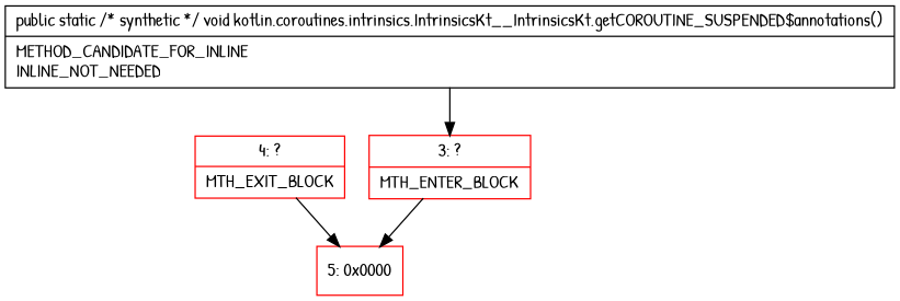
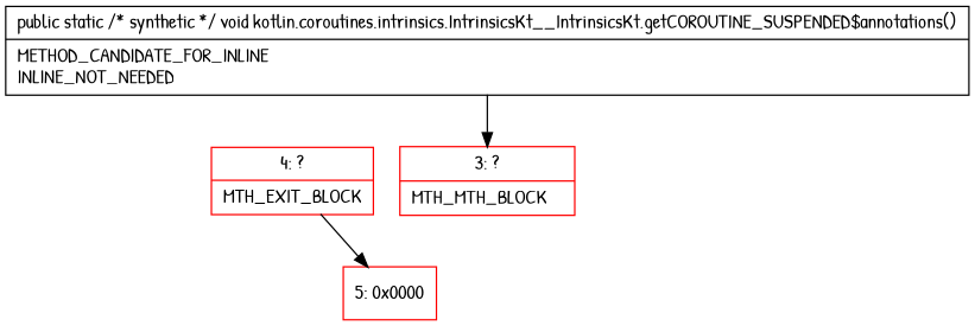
  digraph {
    fontname="Patrick Hand"
    node [color=red fontname="Patrick Hand" shape=record]
    edge [fontname="Patrick Hand"]
-   n1 [label="{3\:\ ?|MTH_ENTER_BLOCK\l}"]
+   n1 [label="{3\:\ ?|MTH_MTH_BLOCK\l}"]
    n2 [label="{5\:\ 0x0000}"]
    n3 [label="{4\:\ ?|MTH_EXIT_BLOCK\l}"]
    n4 [label="{public static \/* synthetic *\/ void kotlin.coroutines.intrinsics.IntrinsicsKt__IntrinsicsKt.getCOROUTINE_SUSPENDED$annotations()  | METHOD_CANDIDATE_FOR_INLINE\lINLINE_NOT_NEEDED\l}" color=""]
    subgraph cluster_1 {
      label="R(0)"
    }
-   n1 -> n2
    n3 -> n2
    n4 -> n1
  }
